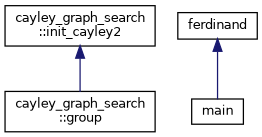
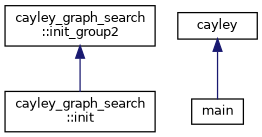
  digraph {
    fontname="DejaVu Sans"
    rankdir=TB
    node [color=black fillcolor=white fontname="DejaVu Sans" fontsize=10 shape=record style=filled]
    edge [color=midnightblue dir=back fontname="DejaVu Sans" fontsize=10 labelfontname=Helvetica labelfontsize=10 style=solid]
-   n1 [height=0.2 label="cayley_graph_search\l::init_cayley2" width=0.4]
-   n2 [height=0.2 label="cayley_graph_search\l::group" width=0.4]
-   n3 [height=0.2 label=ferdinand width=0.4]
+   n1 [height=0.2 label="cayley_graph_search\l::init_group2" width=0.4]
+   n2 [height=0.2 label="cayley_graph_search\l::init" width=0.4]
+   n3 [height=0.2 label=cayley width=0.4]
    n4 [height=0.2 label=main width=0.4]
    n1 -> n2
    n3 -> n4
  }
